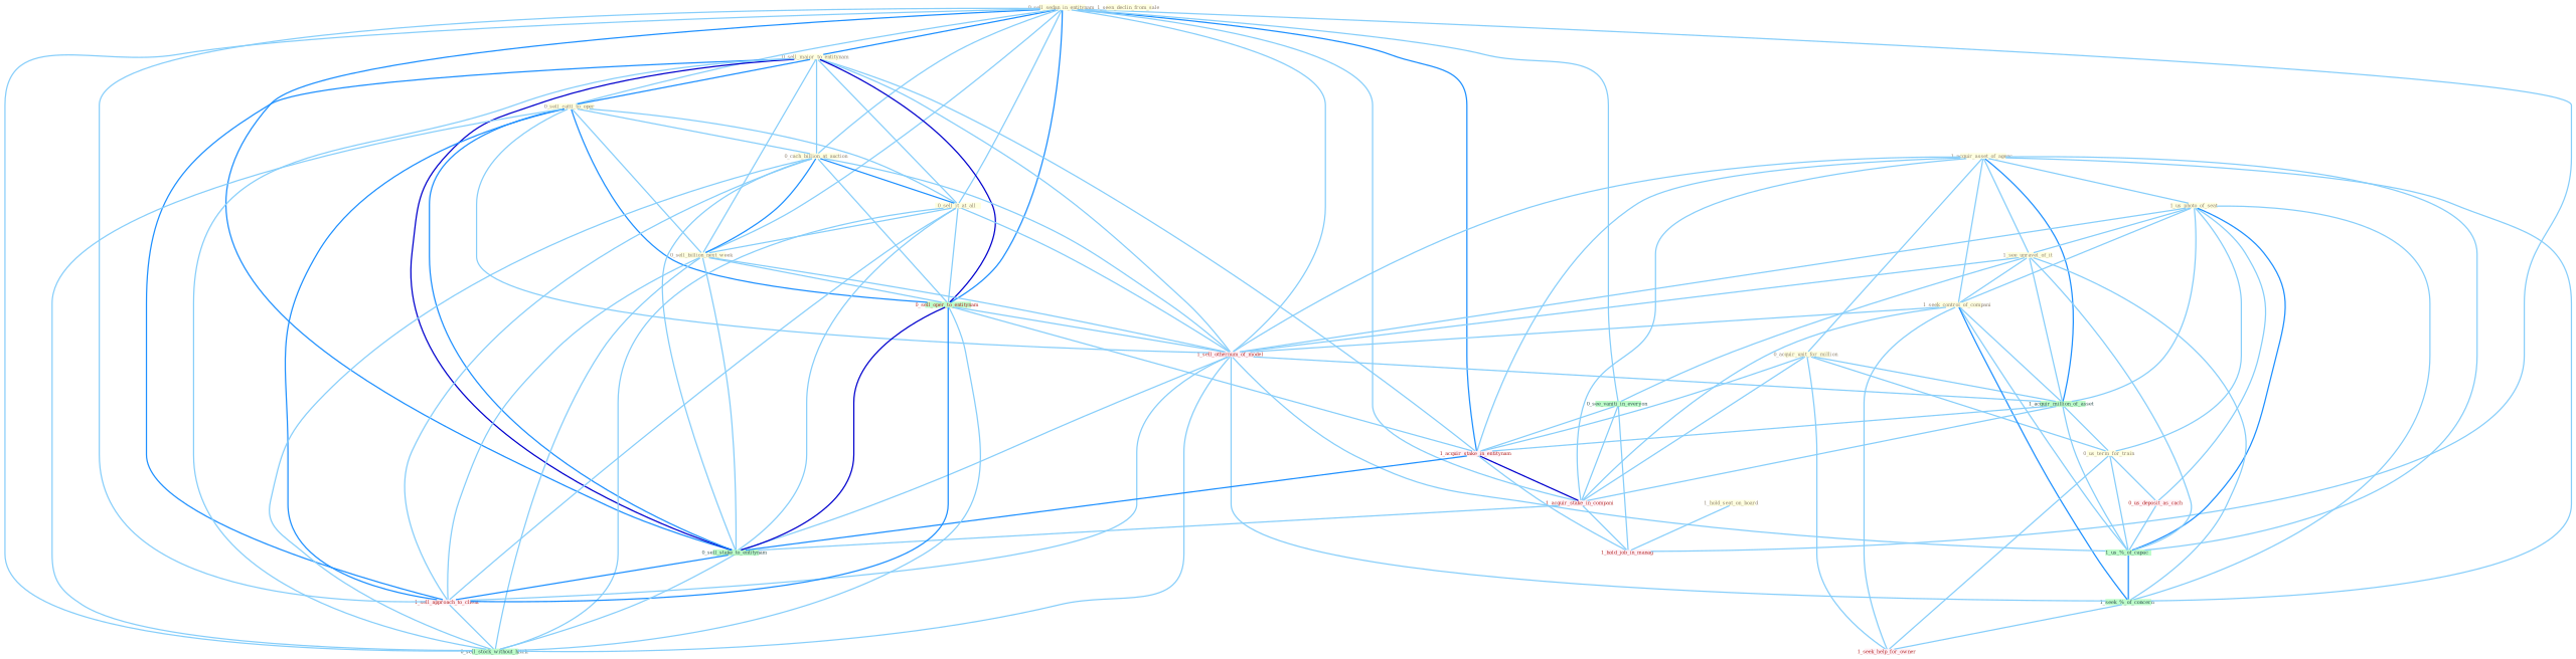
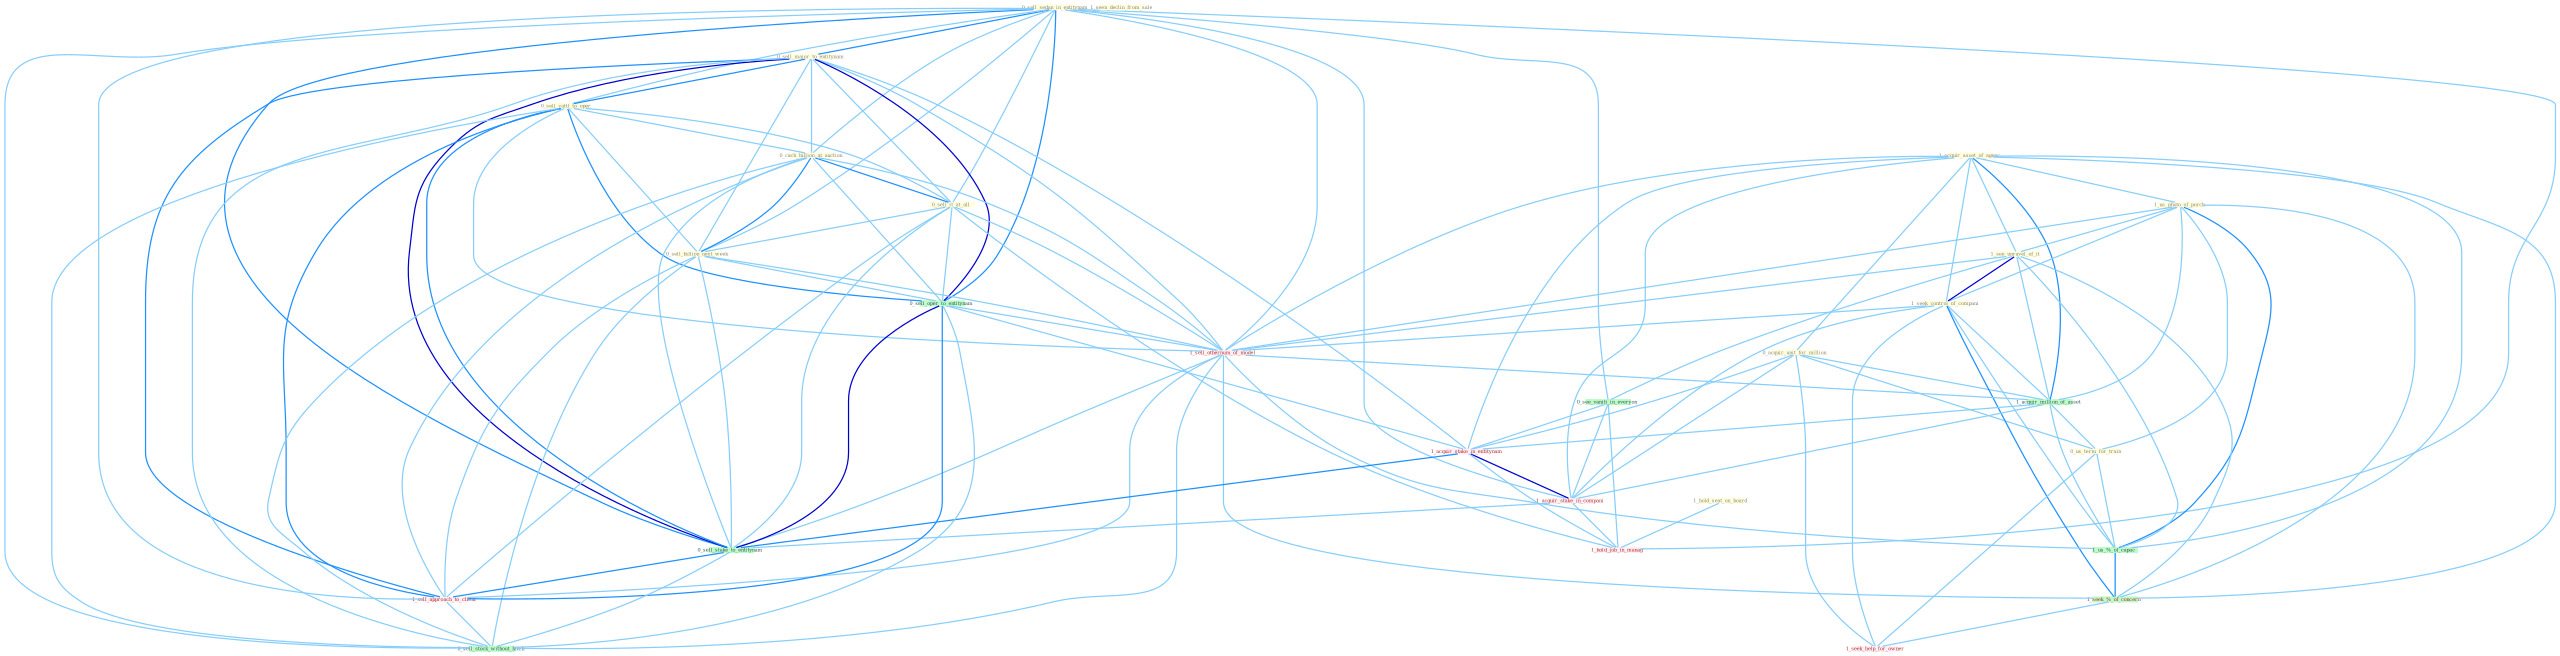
  graph {
    node [color="#ffffe0" fixedsize=true fontcolor="#8b7d6b" fontsize=4 shape=polygon style=filled]
    edge [color="#87cefa" w=1]
    "0_sell_sedan_in_entitynam " [height=.06 width=.5]
    "1_acquir_asset_of_agenc " [height=.06 width=.5]
-   "1_us_photo_of_porch " [height=.06 width=.5 label="1_us_photo_of_seat"]
+   "1_us_photo_of_porch " [height=.06 width=.5]
    "0_sell_major_to_entitynam " [height=.06 width=.5]
    "1_hold_seat_on_board " [height=.06 width=.5]
    "0_sell_cattl_to_oper " [height=.06 width=.5]
    "1_seen_declin_from_sale " [height=.06 width=.5]
    "0_acquir_unit_for_million " [height=.06 width=.5]
    n9 [height=.06 label="0_cach_billion_at_auction" width=.5]
    "0_sell_it_at_all " [height=.06 width=.5]
    "1_see_unravel_of_it " [height=.06 width=.5]
    "0_sell_billion_next_week " [height=.06 width=.5]
    "1_seek_control_of_compani " [height=.06 width=.5]
    "0_us_term_for_train " [height=.06 width=.5]
    "1_sell_othernum_of_model " [color="#fff0f5" fontcolor="#b22222" height=.06 width=.5]
-   "0_us_deposit_as_cach " [color="#fff0f5" fontcolor="#b22222" height=.06 width=.5]
    "1_acquir_stake_in_entitynam " [color="#fff0f5" fontcolor="#b22222" height=.06 width=.5]
    "1_acquir_stake_in_compani " [color="#fff0f5" fontcolor="#b22222" height=.06 width=.5]
    "1_sell_approach_to_client " [color="#fff0f5" fontcolor="#b22222" height=.06 width=.5]
    "1_hold_job_in_manag " [color="#fff0f5" fontcolor="#b22222" height=.06 width=.5]
    "1_seek_help_for_owner " [color="#fff0f5" fontcolor="#b22222" height=.06 width=.5]
-   "0_sell_oper_to_entitynam " [color="#BDFCC9" fontcolor="#b22222" height=.06 width=.5]
+   "0_sell_oper_to_entitynam " [color="#BDFCC9" fontcolor="#2f4f4f" height=.06 width=.5]
    "0_see_vaniti_in_everyon " [color="#BDFCC9" fontcolor="#2f4f4f" height=.06 width=.5]
    "0_sell_stake_to_entitynam " [color="#BDFCC9" fontcolor="#2f4f4f" height=.06 width=.5]
    "0_sell_stock_without_hitch " [color="#BDFCC9" fontcolor="#2f4f4f" height=.06 width=.5]
    "1_acquir_million_of_asset " [color="#BDFCC9" fontcolor="#2f4f4f" height=.06 width=.5]
    "1_us_%_of_capac " [color="#BDFCC9" fontcolor="#2f4f4f" height=.06 width=.5]
-   "1_seek_%_of_concern " [color="#BDFCC9" fontcolor="#2f4f4f" height=.06 width=.5]
+   "1_seek_%_of_concern " [color="#BDFCC9" fontcolor="#b22222" height=.06 width=.5]
    subgraph sub_1 {
      "0_sell_sedan_in_entitynam "
      "1_acquir_asset_of_agenc "
      "1_us_photo_of_porch "
      "0_sell_major_to_entitynam "
      "1_hold_seat_on_board "
      "0_sell_cattl_to_oper "
      "1_seen_declin_from_sale "
      "0_acquir_unit_for_million "
      n9
      "0_sell_it_at_all "
      "1_see_unravel_of_it "
      "0_sell_billion_next_week "
      "1_seek_control_of_compani "
      "0_us_term_for_train "
    }
    subgraph sub_2 {
      "1_sell_othernum_of_model "
-     "0_us_deposit_as_cach "
      "1_acquir_stake_in_entitynam "
      "1_acquir_stake_in_compani "
      "1_sell_approach_to_client "
      "1_hold_job_in_manag "
      "1_seek_help_for_owner "
    }
    "0_sell_sedan_in_entitynam " -- "0_sell_major_to_entitynam " [color="#1e90ff" w=2]
    "0_sell_sedan_in_entitynam " -- "0_sell_cattl_to_oper "
    "0_sell_sedan_in_entitynam " -- n9
    "0_sell_sedan_in_entitynam " -- "0_sell_it_at_all "
    "0_sell_sedan_in_entitynam " -- "0_sell_billion_next_week "
    "0_sell_sedan_in_entitynam " -- "1_sell_othernum_of_model "
-   "0_sell_sedan_in_entitynam " -- "1_acquir_stake_in_entitynam " [color="#1e90ff" w=2]
    "0_sell_sedan_in_entitynam " -- "1_acquir_stake_in_compani "
    "0_sell_sedan_in_entitynam " -- "1_sell_approach_to_client "
    "0_sell_sedan_in_entitynam " -- "1_hold_job_in_manag "
    "0_sell_sedan_in_entitynam " -- "0_sell_oper_to_entitynam " [color="#1e90ff" w=2]
    "0_sell_sedan_in_entitynam " -- "0_see_vaniti_in_everyon "
    "0_sell_sedan_in_entitynam " -- "0_sell_stake_to_entitynam " [color="#1e90ff" w=2]
    "0_sell_sedan_in_entitynam " -- "0_sell_stock_without_hitch "
    "1_acquir_asset_of_agenc " -- "1_us_photo_of_porch "
    "1_acquir_asset_of_agenc " -- "0_acquir_unit_for_million "
    "1_acquir_asset_of_agenc " -- "1_see_unravel_of_it "
    "1_acquir_asset_of_agenc " -- "1_seek_control_of_compani "
    "1_acquir_asset_of_agenc " -- "1_sell_othernum_of_model "
    "1_acquir_asset_of_agenc " -- "1_acquir_stake_in_entitynam "
    "1_acquir_asset_of_agenc " -- "1_acquir_stake_in_compani "
    "1_acquir_asset_of_agenc " -- "1_acquir_million_of_asset " [color="#1e90ff" w=2]
    "1_acquir_asset_of_agenc " -- "1_us_%_of_capac "
    "1_acquir_asset_of_agenc " -- "1_seek_%_of_concern "
    "1_us_photo_of_porch " -- "1_see_unravel_of_it "
    "1_us_photo_of_porch " -- "1_seek_control_of_compani "
    "1_us_photo_of_porch " -- "0_us_term_for_train "
    "1_us_photo_of_porch " -- "1_sell_othernum_of_model "
-   "1_us_photo_of_porch " -- "0_us_deposit_as_cach "
    "1_us_photo_of_porch " -- "1_acquir_million_of_asset "
    "1_us_photo_of_porch " -- "1_us_%_of_capac " [color="#1e90ff" w=2]
    "1_us_photo_of_porch " -- "1_seek_%_of_concern "
    "0_sell_major_to_entitynam " -- "0_sell_cattl_to_oper " [color="#1e90ff" w=2]
    "0_sell_major_to_entitynam " -- n9
    "0_sell_major_to_entitynam " -- "0_sell_it_at_all "
    "0_sell_major_to_entitynam " -- "0_sell_billion_next_week "
    "0_sell_major_to_entitynam " -- "1_sell_othernum_of_model "
    "0_sell_major_to_entitynam " -- "1_acquir_stake_in_entitynam "
    "0_sell_major_to_entitynam " -- "1_sell_approach_to_client " [color="#1e90ff" w=2]
    "0_sell_major_to_entitynam " -- "0_sell_oper_to_entitynam " [color="#0000cd" w=3]
    "0_sell_major_to_entitynam " -- "0_sell_stake_to_entitynam " [color="#0000cd" w=3]
    "0_sell_major_to_entitynam " -- "0_sell_stock_without_hitch "
    "1_hold_seat_on_board " -- "1_hold_job_in_manag "
    "0_sell_cattl_to_oper " -- n9
    "0_sell_cattl_to_oper " -- "0_sell_it_at_all "
    "0_sell_cattl_to_oper " -- "0_sell_billion_next_week "
    "0_sell_cattl_to_oper " -- "1_sell_othernum_of_model "
    "0_sell_cattl_to_oper " -- "1_sell_approach_to_client " [color="#1e90ff" w=2]
    "0_sell_cattl_to_oper " -- "0_sell_oper_to_entitynam " [color="#1e90ff" w=2]
    "0_sell_cattl_to_oper " -- "0_sell_stake_to_entitynam " [color="#1e90ff" w=2]
    "0_sell_cattl_to_oper " -- "0_sell_stock_without_hitch "
    "0_acquir_unit_for_million " -- "0_us_term_for_train "
    "0_acquir_unit_for_million " -- "1_acquir_stake_in_entitynam "
    "0_acquir_unit_for_million " -- "1_acquir_stake_in_compani "
    "0_acquir_unit_for_million " -- "1_seek_help_for_owner "
    "0_acquir_unit_for_million " -- "1_acquir_million_of_asset "
    n9 -- "0_sell_it_at_all " [color="#1e90ff" w=2]
    n9 -- "0_sell_billion_next_week " [color="#1e90ff" w=2]
    n9 -- "1_sell_othernum_of_model "
    n9 -- "1_sell_approach_to_client "
    n9 -- "0_sell_oper_to_entitynam "
    n9 -- "0_sell_stake_to_entitynam "
    n9 -- "0_sell_stock_without_hitch "
    "0_sell_it_at_all " -- "0_sell_billion_next_week "
    "0_sell_it_at_all " -- "1_sell_othernum_of_model "
    "0_sell_it_at_all " -- "1_sell_approach_to_client "
    "0_sell_it_at_all " -- "0_sell_oper_to_entitynam "
    "0_sell_it_at_all " -- "0_sell_stake_to_entitynam "
-   "0_sell_it_at_all " -- "0_sell_stock_without_hitch "
-   "1_see_unravel_of_it " -- "1_seek_control_of_compani "
+   "0_sell_it_at_all " -- "1_hold_job_in_manag "
+   "1_see_unravel_of_it " -- "1_seek_control_of_compani " [color="#0000cd"]
    "1_see_unravel_of_it " -- "1_sell_othernum_of_model "
    "1_see_unravel_of_it " -- "0_see_vaniti_in_everyon "
    "1_see_unravel_of_it " -- "1_acquir_million_of_asset "
    "1_see_unravel_of_it " -- "1_us_%_of_capac "
    "1_see_unravel_of_it " -- "1_seek_%_of_concern "
    "0_sell_billion_next_week " -- "1_sell_othernum_of_model "
    "0_sell_billion_next_week " -- "1_sell_approach_to_client "
    "0_sell_billion_next_week " -- "0_sell_oper_to_entitynam "
    "0_sell_billion_next_week " -- "0_sell_stake_to_entitynam "
    "0_sell_billion_next_week " -- "0_sell_stock_without_hitch "
    "1_seek_control_of_compani " -- "1_sell_othernum_of_model "
    "1_seek_control_of_compani " -- "1_acquir_stake_in_compani "
    "1_seek_control_of_compani " -- "1_seek_help_for_owner "
    "1_seek_control_of_compani " -- "1_acquir_million_of_asset "
    "1_seek_control_of_compani " -- "1_us_%_of_capac "
    "1_seek_control_of_compani " -- "1_seek_%_of_concern " [color="#1e90ff" w=2]
-   "0_us_term_for_train " -- "0_us_deposit_as_cach "
    "0_us_term_for_train " -- "1_seek_help_for_owner "
    "0_us_term_for_train " -- "1_us_%_of_capac "
    "1_sell_othernum_of_model " -- "1_sell_approach_to_client "
    "1_sell_othernum_of_model " -- "0_sell_stake_to_entitynam "
    "1_sell_othernum_of_model " -- "0_sell_stock_without_hitch "
    "1_sell_othernum_of_model " -- "1_acquir_million_of_asset "
    "1_sell_othernum_of_model " -- "1_us_%_of_capac "
    "1_sell_othernum_of_model " -- "1_seek_%_of_concern "
-   "0_us_deposit_as_cach " -- "1_us_%_of_capac "
    "1_acquir_stake_in_entitynam " -- "1_acquir_stake_in_compani " [color="#0000cd" w=3]
    "1_acquir_stake_in_entitynam " -- "1_hold_job_in_manag "
    "1_acquir_stake_in_entitynam " -- "0_sell_stake_to_entitynam " [color="#1e90ff" w=2]
    "1_acquir_stake_in_compani " -- "1_hold_job_in_manag "
    "1_acquir_stake_in_compani " -- "0_sell_stake_to_entitynam "
    "1_sell_approach_to_client " -- "0_sell_stock_without_hitch "
    "0_sell_oper_to_entitynam " -- "1_sell_othernum_of_model "
    "0_sell_oper_to_entitynam " -- "1_acquir_stake_in_entitynam "
    "0_sell_oper_to_entitynam " -- "1_sell_approach_to_client " [color="#1e90ff" w=2]
    "0_sell_oper_to_entitynam " -- "0_sell_stake_to_entitynam " [color="#0000cd" w=3]
    "0_sell_oper_to_entitynam " -- "0_sell_stock_without_hitch "
    "0_see_vaniti_in_everyon " -- "1_acquir_stake_in_entitynam "
    "0_see_vaniti_in_everyon " -- "1_acquir_stake_in_compani "
    "0_see_vaniti_in_everyon " -- "1_hold_job_in_manag "
    "0_sell_stake_to_entitynam " -- "1_sell_approach_to_client " [color="#1e90ff" w=2]
    "0_sell_stake_to_entitynam " -- "0_sell_stock_without_hitch "
    "1_acquir_million_of_asset " -- "0_us_term_for_train "
    "1_acquir_million_of_asset " -- "1_acquir_stake_in_entitynam "
    "1_acquir_million_of_asset " -- "1_acquir_stake_in_compani "
    "1_acquir_million_of_asset " -- "1_us_%_of_capac "
    "1_us_%_of_capac " -- "1_seek_%_of_concern " [color="#1e90ff" w=2]
    "1_seek_%_of_concern " -- "1_seek_help_for_owner "
  }
